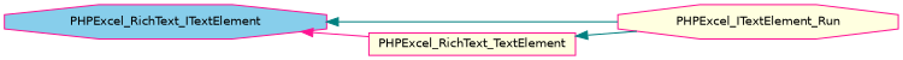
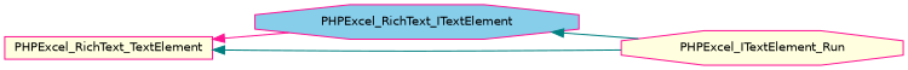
  digraph {
    fontname="DejaVu Sans"
    rankdir=LR
    node [color=deeppink fillcolor=lightyellow fontname="DejaVu Sans" fontsize=10 shape=octagon style=filled]
    edge [color=teal dir=back fontname="DejaVu Sans" fontsize=10 labelfontname=Helvetica labelfontsize=10 style=solid]
    n1 [fillcolor=skyblue height=0.2 label=PHPExcel_RichText_ITextElement width=0.4]
    n2 [height=0.2 label=PHPExcel_ITextElement_Run width=0.4]
    n3 [height=0.2 label=PHPExcel_RichText_TextElement shape=box width=0.4]
    n1 -> n2
-   n1 -> n3 [color=deeppink]
+   n3 -> n1 [color=deeppink]
    n3 -> n2
  }
